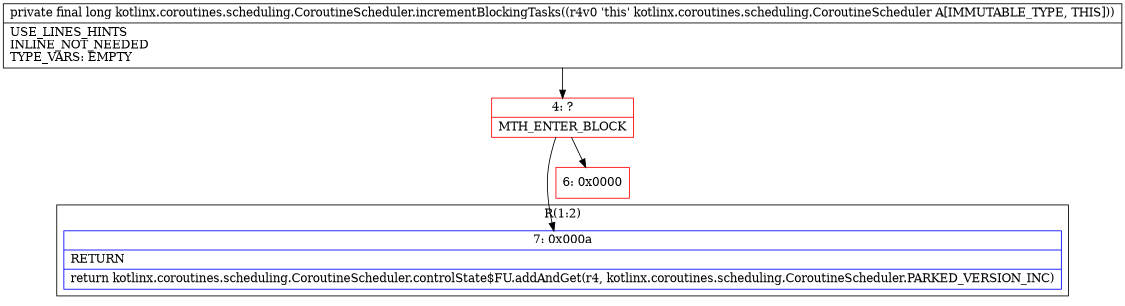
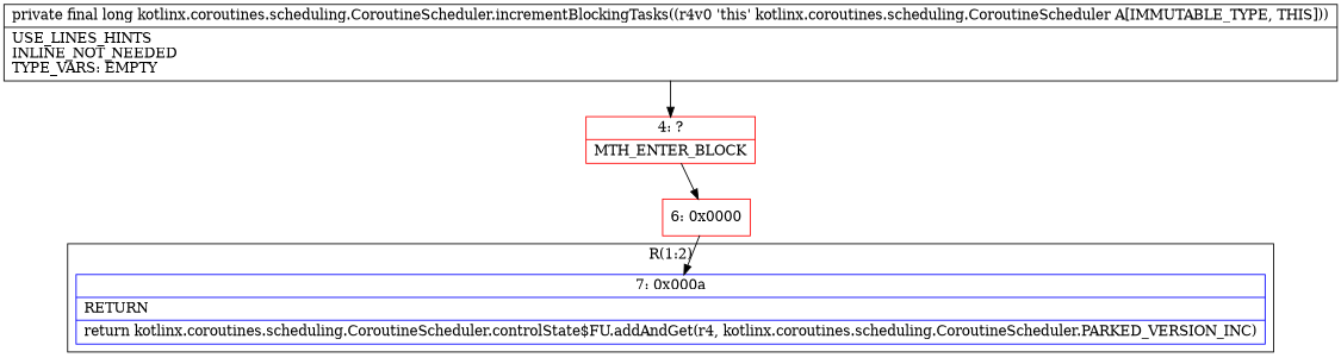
  digraph {
    node [color=red shape=record]
    n1 [color=blue label="{7\:\ 0x000a|RETURN\l|return kotlinx.coroutines.scheduling.CoroutineScheduler.controlState$FU.addAndGet(r4, kotlinx.coroutines.scheduling.CoroutineScheduler.PARKED_VERSION_INC)\l}"]
    n2 [label="{4\:\ ?|MTH_ENTER_BLOCK\l}"]
    n3 [label="{6\:\ 0x0000}"]
    n4 [label="{private final long kotlinx.coroutines.scheduling.CoroutineScheduler.incrementBlockingTasks((r4v0 'this' kotlinx.coroutines.scheduling.CoroutineScheduler A[IMMUTABLE_TYPE, THIS]))  | USE_LINES_HINTS\lINLINE_NOT_NEEDED\lTYPE_VARS: EMPTY\l}" color=""]
    subgraph cluster_1 {
      label="R(1:2)"
      n1
    }
    n2 -> n3
-   n2 -> n1
+   n3 -> n1
    n4 -> n2
  }
